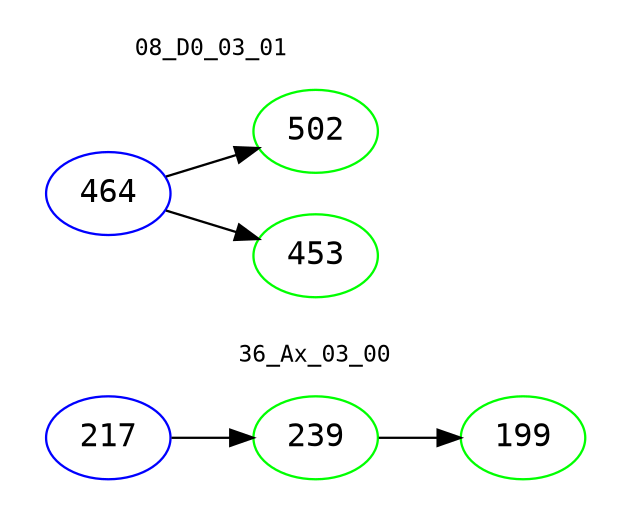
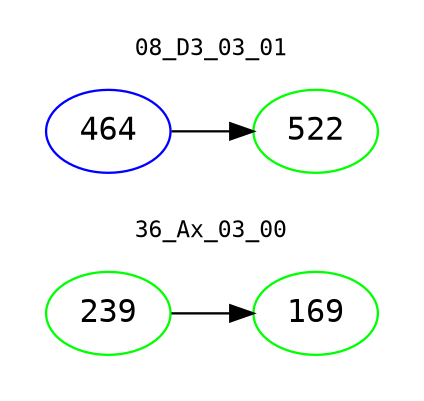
  digraph {
    fontname="DejaVu Sans Mono"
    rankdir=LR
    node [color=green fontname="DejaVu Sans Mono"]
    edge [color=black fontname="DejaVu Sans Mono"]
-   n1 [color=blue label=217]
-   n2 [label=199]
+   n2 [label=169]
    n3 [label=239]
    n4 [color=blue label=464]
-   n5 [label=453]
-   n6 [label=502]
+   n6 [label=522]
    subgraph cluster_1 {
      color=white
      fontsize=10
      label="36_Ax_03_00"
-     n1
      n2
      n3
    }
    subgraph cluster_2 {
      color=white
      fontsize=10
-     label="08_D0_03_01"
+     label="08_D3_03_01"
      n4
-     n5
      n6
    }
-   n1 -> n3
    n3 -> n2
-   n4 -> n5
    n4 -> n6
  }
